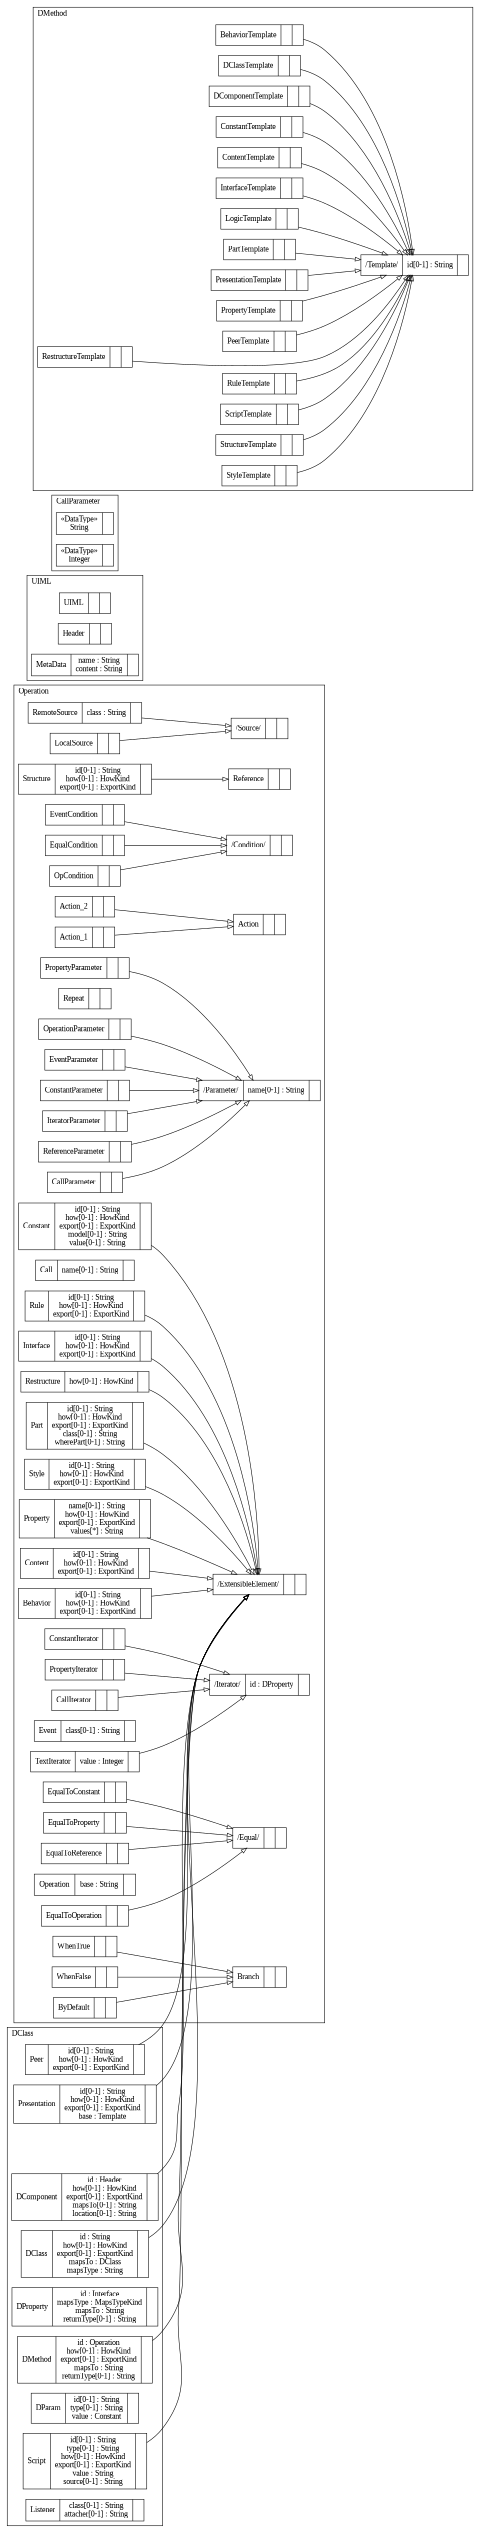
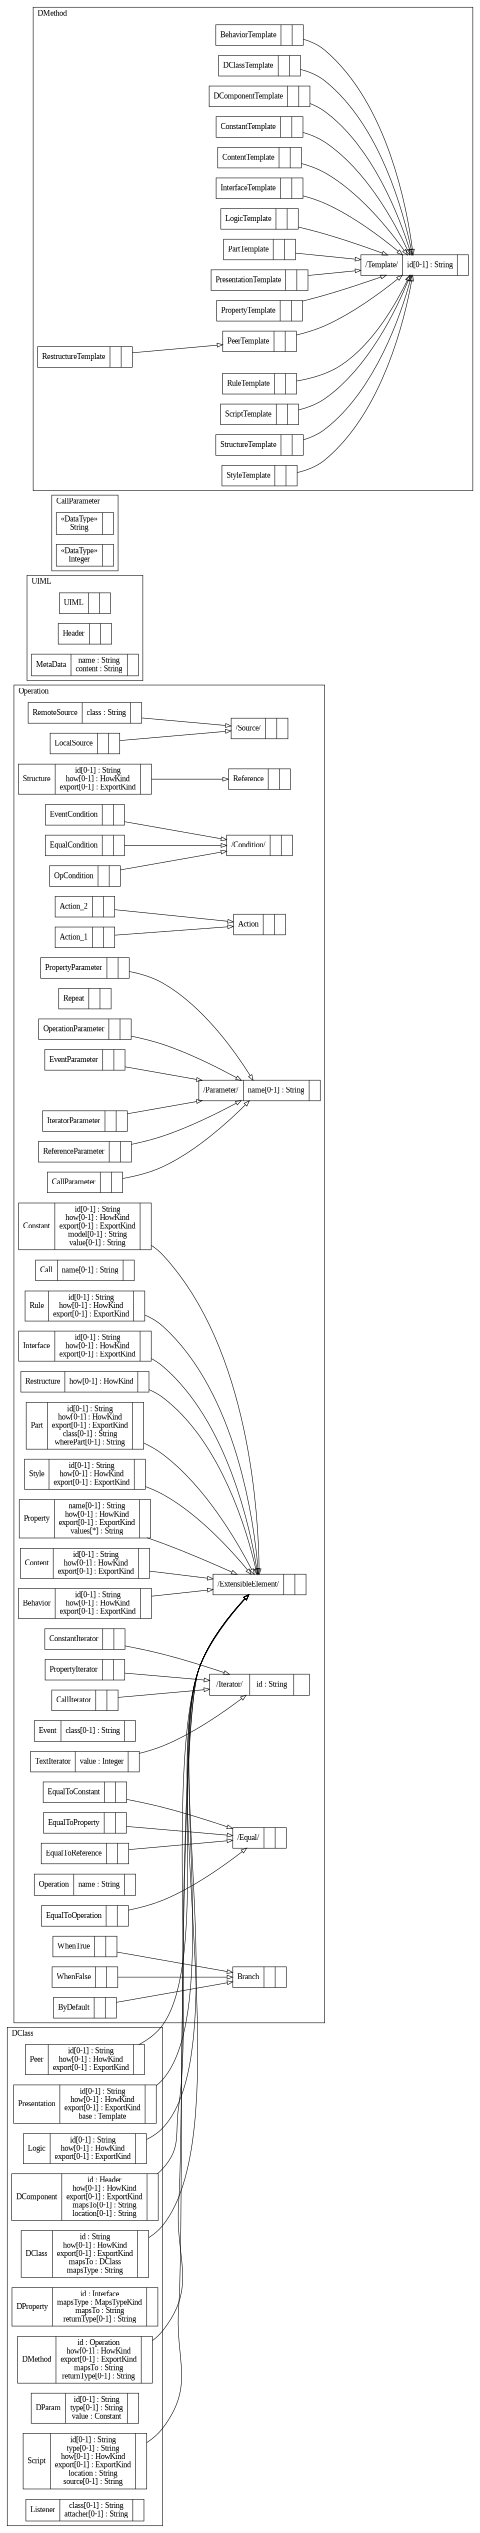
  digraph {
    compound=true
    fontname="Liberation Serif"
    labeljust=l
    labelloc=t
    nodeSep=0.75
    rankdir=LR
    node [fontname="Liberation Serif" shape=record]
    edge [arrowhead=onormal constraint=true fontname="Liberation Serif" group=ExtensibleElement minlen=2]
    n1 [label="{/ExtensibleElement/| | }"]
    n2 [label="{/Source/| | }"]
    n3 [label="{LocalSource| | }"]
    n4 [label="{RemoteSource|class : String| }"]
    n5 [label="{Interface|id[0-1] : String\nhow[0-1] : HowKind\nexport[0-1] : ExportKind| }"]
    n6 [label="{Structure|id[0-1] : String\nhow[0-1] : HowKind\nexport[0-1] : ExportKind| }"]
    n7 [label="{Part|id[0-1] : String\nhow[0-1] : HowKind\nexport[0-1] : ExportKind\nclass[0-1] : String\nwherePart[0-1] : String| }"]
    n8 [label="{Style|id[0-1] : String\nhow[0-1] : HowKind\nexport[0-1] : ExportKind| }"]
    n9 [label="{Property|name[0-1] : String\nhow[0-1] : HowKind\nexport[0-1] : ExportKind\nvalues[*] : String| }"]
    n10 [label="{Content|id[0-1] : String\nhow[0-1] : HowKind\nexport[0-1] : ExportKind| }"]
    n11 [label="{Behavior|id[0-1] : String\nhow[0-1] : HowKind\nexport[0-1] : ExportKind| }"]
    n12 [label="{Repeat| | }"]
    n13 [label="{Constant|id[0-1] : String\nhow[0-1] : HowKind\nexport[0-1] : ExportKind\nmodel[0-1] : String\nvalue[0-1] : String| }"]
    n14 [label="{Reference| | }"]
    n15 [label="{Rule|id[0-1] : String\nhow[0-1] : HowKind\nexport[0-1] : ExportKind| }"]
    n16 [label="{/Condition/| | }"]
    n17 [label="{EventCondition| | }"]
    n18 [label="{EqualCondition| | }"]
    n19 [label="{OpCondition| | }"]
    n20 [label="{Action| | }"]
    n21 [label="{Action_1| | }"]
    n22 [label="{Action_2| | }"]
    n23 [label="{Call|name[0-1] : String| }"]
    n24 [label="{/Parameter/|name[0-1] : String| }"]
    n25 [label="{PropertyParameter| | }"]
    n26 [label="{ReferenceParameter| | }"]
    n27 [label="{CallParameter| | }"]
    n28 [label="{OperationParameter| | }"]
    n29 [label="{EventParameter| | }"]
-   n30 [label="{ConstantParameter| | }"]
    n31 [label="{IteratorParameter| | }"]
-   n32 [label="{/Iterator/|id : DProperty| }"]
+   n32 [label="{/Iterator/|id : String| }"]
    n33 [label="{ConstantIterator| | }"]
    n34 [label="{PropertyIterator| | }"]
    n35 [label="{CallIterator| | }"]
    n36 [label="{TextIterator|value : Integer| }"]
    n37 [label="{Event|class[0-1] : String| }"]
    n38 [label="{/Equal/| | }"]
    n39 [label="{EqualToConstant| | }"]
    n40 [label="{EqualToProperty| | }"]
    n41 [label="{EqualToReference| | }"]
    n42 [label="{EqualToOperation| | }"]
-   n43 [label="{Operation|base : String| }"]
+   n43 [label="{Operation|name : String| }"]
    n44 [label="{Restructure|how[0-1] : HowKind| }"]
    n45 [label="{Branch| | }"]
    n46 [label="{WhenTrue| | }"]
    n47 [label="{WhenFalse| | }"]
    n48 [label="{ByDefault| | }"]
    n49 [label="{UIML| | }"]
    n50 [label="{Header| | }"]
    n51 [label="{MetaData|name : String\ncontent : String| }"]
    n52 [label="{&#171;DataType&#187;\nString|}"]
    n53 [label="{&#171;DataType&#187;\nInteger|}"]
    n54 [label="{Peer|id[0-1] : String\nhow[0-1] : HowKind\nexport[0-1] : ExportKind| }"]
    n55 [label="{Presentation|id[0-1] : String\nhow[0-1] : HowKind\nexport[0-1] : ExportKind\nbase : Template| }"]
+   n56 [label="{Logic|id[0-1] : String\nhow[0-1] : HowKind\nexport[0-1] : ExportKind| }"]
    n57 [label="{DComponent|id : Header\nhow[0-1] : HowKind\nexport[0-1] : ExportKind\nmapsTo[0-1] : String\nlocation[0-1] : String| }"]
    n58 [label="{DClass|id : String\nhow[0-1] : HowKind\nexport[0-1] : ExportKind\nmapsTo : DClass\nmapsType : String| }"]
    n59 [label="{DProperty|id : Interface\nmapsType : MapsTypeKind\nmapsTo : String\nreturnType[0-1] : String| }"]
    n60 [label="{DMethod|id : Operation\nhow[0-1] : HowKind\nexport[0-1] : ExportKind\nmapsTo : String\nreturnType[0-1] : String| }"]
    n61 [label="{DParam|id[0-1] : String\ntype[0-1] : String\nvalue : Constant| }"]
-   n62 [label="{Script|id[0-1] : String\ntype[0-1] : String\nhow[0-1] : HowKind\nexport[0-1] : ExportKind\nvalue : String\nsource[0-1] : String| }"]
+   n62 [label="{Script|id[0-1] : String\ntype[0-1] : String\nhow[0-1] : HowKind\nexport[0-1] : ExportKind\nlocation : String\nsource[0-1] : String| }"]
    n63 [label="{Listener|class[0-1] : String\nattacher[0-1] : String| }"]
    n64 [label="{/Template/|id[0-1] : String| }"]
    n65 [label="{BehaviorTemplate| | }"]
    n66 [label="{DClassTemplate| | }"]
    n67 [label="{DComponentTemplate| | }"]
    n68 [label="{ConstantTemplate| | }"]
    n69 [label="{ContentTemplate| | }"]
    n70 [label="{InterfaceTemplate| | }"]
    n71 [label="{LogicTemplate| | }"]
    n72 [label="{PartTemplate| | }"]
    n73 [label="{PeerTemplate| | }"]
    n74 [label="{PresentationTemplate| | }"]
    n75 [label="{PropertyTemplate| | }"]
    n76 [label="{RestructureTemplate| | }"]
    n77 [label="{RuleTemplate| | }"]
    n78 [label="{ScriptTemplate| | }"]
    n79 [label="{StructureTemplate| | }"]
    n80 [label="{StyleTemplate| | }"]
    subgraph cluster_1 {
      color=black
      label=Operation
      n1
      n2
      n3
      n4
      n5
      n6
      n7
      n8
      n9
      n10
      n11
      n12
      n13
      n14
      n15
      n16
      n17
      n18
      n19
      n20
      n21
      n22
      n23
      n24
      n25
      n26
      n27
      n28
      n29
-     n30
      n31
      n32
      n33
      n34
      n35
      n36
      n37
      n38
      n39
      n40
      n41
      n42
      n43
      n44
      n45
      n46
      n47
      n48
    }
    subgraph cluster_2 {
      color=black
      label=UIML
      n49
      n50
      n51
    }
    subgraph cluster_3 {
      color=black
      label=CallParameter
      n52
      n53
    }
    subgraph cluster_4 {
      color=black
      label=DClass
      n54
      n55
+     n56
      n57
      n58
      n59
      n60
      n61
      n62
      n63
    }
    subgraph cluster_5 {
      color=black
      label=DMethod
      n64
      n65
      n66
      n67
      n68
      n69
      n70
      n71
      n72
      n73
      n74
      n75
      n76
      n77
      n78
      n79
      n80
    }
    n3 -> n2 [group=Source]
    n4 -> n2 [group=Source]
    n5 -> n1
    n6 -> n14
    n7 -> n1
    n8 -> n1
    n9 -> n1
    n10 -> n1
    n11 -> n1
    n13 -> n1
    n15 -> n1
    n17 -> n16 [group=Condition]
    n18 -> n16 [group=Condition]
    n19 -> n16 [group=Condition]
    n21 -> n20 [group=Action]
    n22 -> n20 [group=Action]
    n25 -> n24 [group=Parameter]
    n26 -> n24 [group=Parameter]
    n27 -> n24 [group=Parameter]
    n28 -> n24 [group=Parameter]
    n29 -> n24 [group=Parameter]
-   n30 -> n24 [group=Parameter]
    n31 -> n24 [group=Parameter]
    n33 -> n32 [group=Iterator]
    n34 -> n32 [group=Iterator]
    n35 -> n32 [group=Iterator]
    n36 -> n32 [group=Iterator]
    n39 -> n38 [group=Equal]
    n40 -> n38 [group=Equal]
    n41 -> n38 [group=Equal]
    n42 -> n38 [group=Equal]
    n44 -> n1
    n46 -> n45 [group=Branch]
    n47 -> n45 [group=Branch]
    n48 -> n45 [group=Branch]
    n54 -> n1
    n55 -> n1
+   n56 -> n1
    n57 -> n1
    n58 -> n1
    n60 -> n1
    n62 -> n1
    n65 -> n64 [group=Template]
    n66 -> n64 [group=Template]
    n67 -> n64 [group=Template]
    n68 -> n64 [group=Template]
    n69 -> n64 [group=Template]
    n70 -> n64 [group=Template]
    n71 -> n64 [group=Template]
    n72 -> n64 [group=Template]
    n73 -> n64 [group=Template]
    n74 -> n64 [group=Template]
    n75 -> n64 [group=Template]
-   n76 -> n64 [group=Template]
+   n76 -> n73 [group=Template]
    n77 -> n64 [group=Template]
    n78 -> n64 [group=Template]
    n79 -> n64 [group=Template]
    n80 -> n64 [group=Template]
  }
